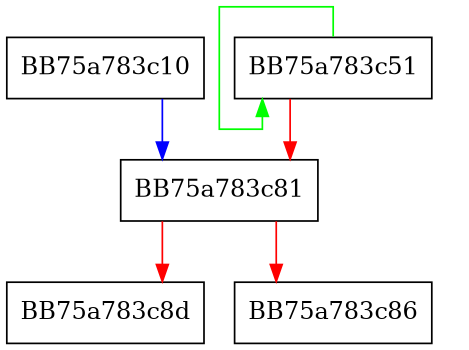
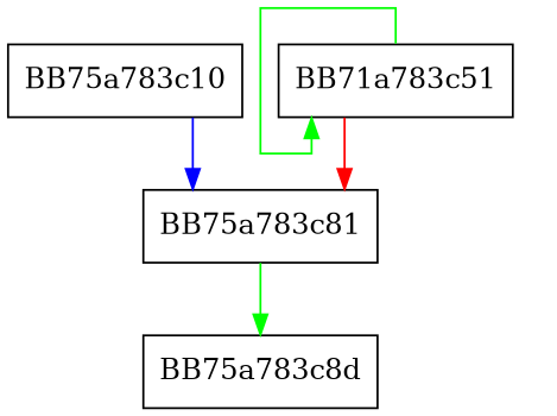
  digraph {
    fontname="DejaVu Serif"
    splines=ortho
    node [fontname="DejaVu Serif" shape=box]
    edge [color=green fontname="DejaVu Serif"]
    BB75a783c10
    BB75a783c81
-   BB75a783c51
+   BB75a783c51 [label=BB71a783c51]
    BB75a783c8d
-   BB75a783c86
    BB75a783c10 -> BB75a783c81 [color=blue]
-   BB75a783c81 -> BB75a783c8d [color=red]
-   BB75a783c81 -> BB75a783c86 [color=red]
+   BB75a783c81 -> BB75a783c8d
    BB75a783c51 -> BB75a783c81 [color=red]
    BB75a783c51 -> BB75a783c51
  }
